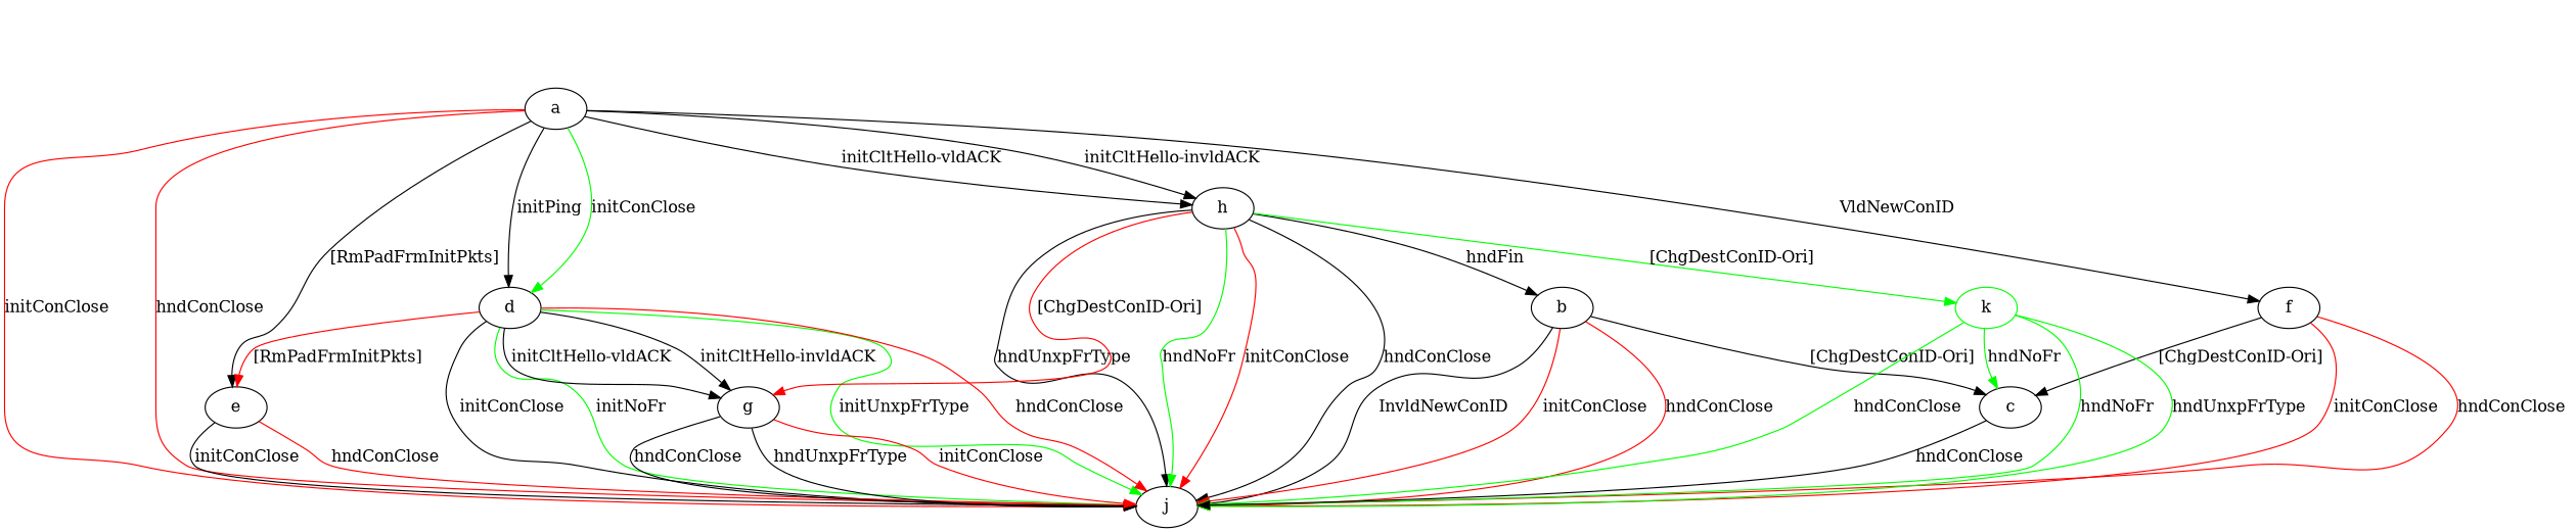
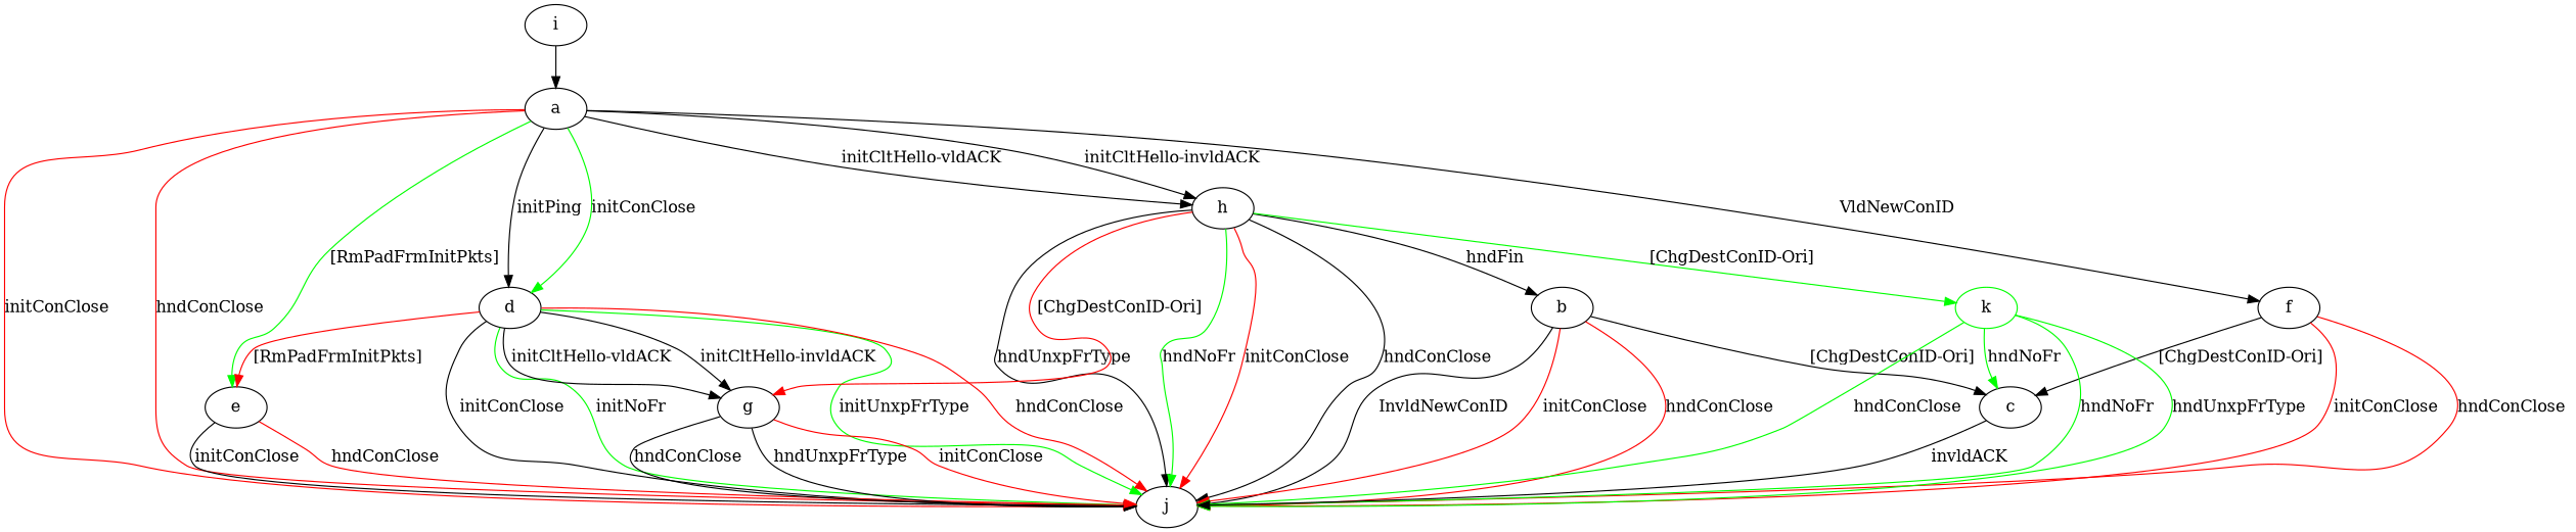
  digraph {
    a
    d
    e
    h
    j
    f
    g
    b
    k [color=green]
    c
+   i
    a -> d [label="initPing "]
    a -> d [color=green label="initConClose "]
-   a -> e [label="[RmPadFrmInitPkts] "]
+   a -> e [label="[RmPadFrmInitPkts] " color=green]
    a -> h [label="initCltHello-vldACK "]
    a -> h [label="initCltHello-invldACK "]
    a -> j [color=red label="initConClose "]
    a -> j [color=red label="hndConClose "]
    a -> f [label="VldNewConID "]
    d -> e [color=red label="[RmPadFrmInitPkts] "]
    d -> j [label="initConClose "]
    d -> j [color=green label="initNoFr "]
    d -> j [color=green label="initUnxpFrType "]
    d -> j [color=red label="hndConClose "]
    d -> g [label="initCltHello-vldACK "]
    d -> g [label="initCltHello-invldACK "]
    e -> j [label="initConClose "]
    e -> j [color=red label="hndConClose "]
    h -> j [label="hndConClose "]
    h -> j [label="hndUnxpFrType "]
    h -> j [color=green label="hndNoFr "]
    h -> j [color=red label="initConClose "]
    h -> g [color=red label="[ChgDestConID-Ori] "]
    h -> b [label="hndFin "]
    h -> k [color=green label="[ChgDestConID-Ori] "]
    f -> j [color=red label="initConClose "]
    f -> j [color=red label="hndConClose "]
    f -> c [label="[ChgDestConID-Ori] "]
    g -> j [label="hndConClose "]
    g -> j [label="hndUnxpFrType "]
    g -> j [color=red label="initConClose "]
    b -> j [label="InvldNewConID "]
    b -> j [color=red label="initConClose "]
    b -> j [color=red label="hndConClose "]
    b -> c [label="[ChgDestConID-Ori] "]
    k -> j [color=green label="hndConClose "]
    k -> j [color=green label="hndNoFr "]
    k -> j [color=green label="hndUnxpFrType "]
    k -> c [color=green label="hndNoFr "]
-   c -> j [label="hndConClose "]
+   c -> j [label="invldACK "]
+   i -> a
  }
